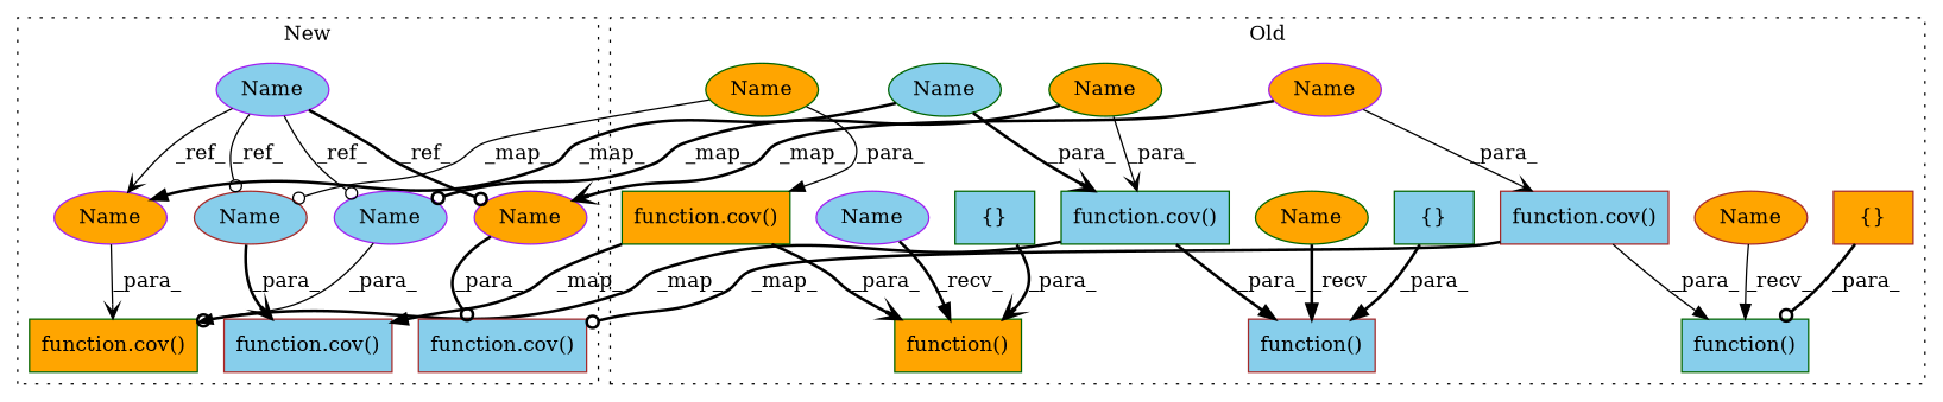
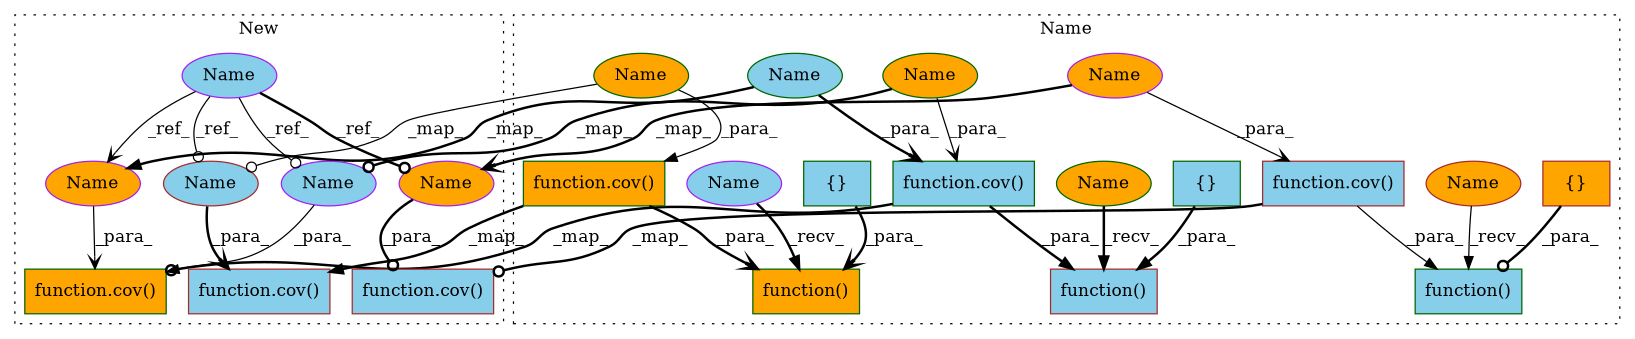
  digraph {
    node [a=87 l=1 shape=box style=filled fillcolor=skyblue color=darkgreen]
    edge [style=bold arrowhead=normal]
    n1 [a=75 l="4,1" label="function.cov()" s="47775,47783"]
    n2 [a=75 l="16,1" label="function()" s="47755,47784" color=brown]
    n3 [a=59 l="2,1" label="{}" s="47771,47771"]
    n4 [a=75 l="16,1" label="function()" s="47657,47683" fillcolor=orange]
    n5 [a=59 l="2,1" label="{}" s="47673,47673"]
    n6 [a=75 l="4,1" label="function.cov()" s="47677,47682" fillcolor=orange]
    n7 [a=75 l="16,1" label="function()" s="47882,47919"]
    n8 [a=59 l="2,1" label="{}" s="47898,47898" fillcolor=orange color=brown]
    n9 [a=75 l="4,12" label="function.cov()" s="47902,47907" color=brown]
    n10 [label=Name s=47782 shape=ellipse]
    n11 [label=Name s=47906 shape=ellipse fillcolor=orange color=purple]
    n12 [label=Name s=47681 shape=ellipse fillcolor=orange]
    n13 [label=Name s=47779 shape=ellipse fillcolor=orange]
    n14 [l=6 label=Name s=47882 shape=ellipse fillcolor=orange color=brown]
    n15 [l=6 label=Name s=47657 shape=ellipse color=purple]
    n16 [l=6 label=Name s=47755 shape=ellipse fillcolor=orange]
    n17 [a=75 l="4,1" label="function.cov()" s="24600,24608" fillcolor=orange]
    n18 [label=Name s=24370 shape=ellipse color=purple]
    n19 [a=75 l="4,1" label="function.cov()" s="24518,24523" color=brown]
    n20 [a=75 l="4,12" label="function.cov()" s="24711,24716" color=brown]
    n21 [label=Name s=24607 shape=ellipse fillcolor=orange color=purple]
    n22 [label=Name s=24604 shape=ellipse color=purple]
    n23 [label=Name s=24715 shape=ellipse fillcolor=orange color=purple]
    n24 [label=Name s=24522 shape=ellipse color=brown]
    subgraph cluster_1 {
-     label=Old
+     label=Name
      style=dotted
      n1
      n2
      n3
      n4
      n5
      n6
      n7
      n8
      n9
      n10
      n11
      n12
      n13
      n14
      n15
      n16
    }
    subgraph cluster_2 {
      label=New
      style=dotted
      n17
      n18
      n19
      n20
      n21
      n22
      n23
      n24
    }
    n1 -> n2 [label=_para_]
    n1 -> n17 [label=_map_ arrowhead=odot]
    n3 -> n2 [label=_para_]
    n5 -> n4 [label=_para_ arrowhead=vee]
    n6 -> n4 [label=_para_ arrowhead=vee]
    n6 -> n19 [label=_map_]
    n8 -> n7 [label=_para_ arrowhead=odot]
    n9 -> n7 [label=_para_ style=solid]
    n9 -> n20 [label=_map_ arrowhead=odot]
    n10 -> n1 [label=_para_ arrowhead=vee]
    n10 -> n21 [label=_map_]
    n11 -> n9 [label=_para_ style=solid arrowhead=vee]
    n11 -> n23 [label=_map_ arrowhead=vee]
    n12 -> n6 [label=_para_ style=solid]
    n12 -> n24 [label=_map_ style=solid arrowhead=odot]
    n13 -> n1 [label=_para_ style=solid arrowhead=vee]
    n13 -> n22 [label=_map_ arrowhead=odot]
    n14 -> n7 [label=_recv_ style=solid]
    n15 -> n4 [label=_recv_]
    n16 -> n2 [label=_recv_]
    n18 -> n21 [label=_ref_ style=solid arrowhead=vee]
    n18 -> n22 [label=_ref_ style=solid arrowhead=odot]
    n18 -> n23 [label=_ref_ arrowhead=odot]
    n18 -> n24 [label=_ref_ style=solid arrowhead=odot]
    n21 -> n17 [label=_para_ style=solid arrowhead=vee]
    n22 -> n17 [label=_para_ style=solid]
    n23 -> n20 [label=_para_ arrowhead=odot]
    n24 -> n19 [label=_para_ arrowhead=vee]
  }
